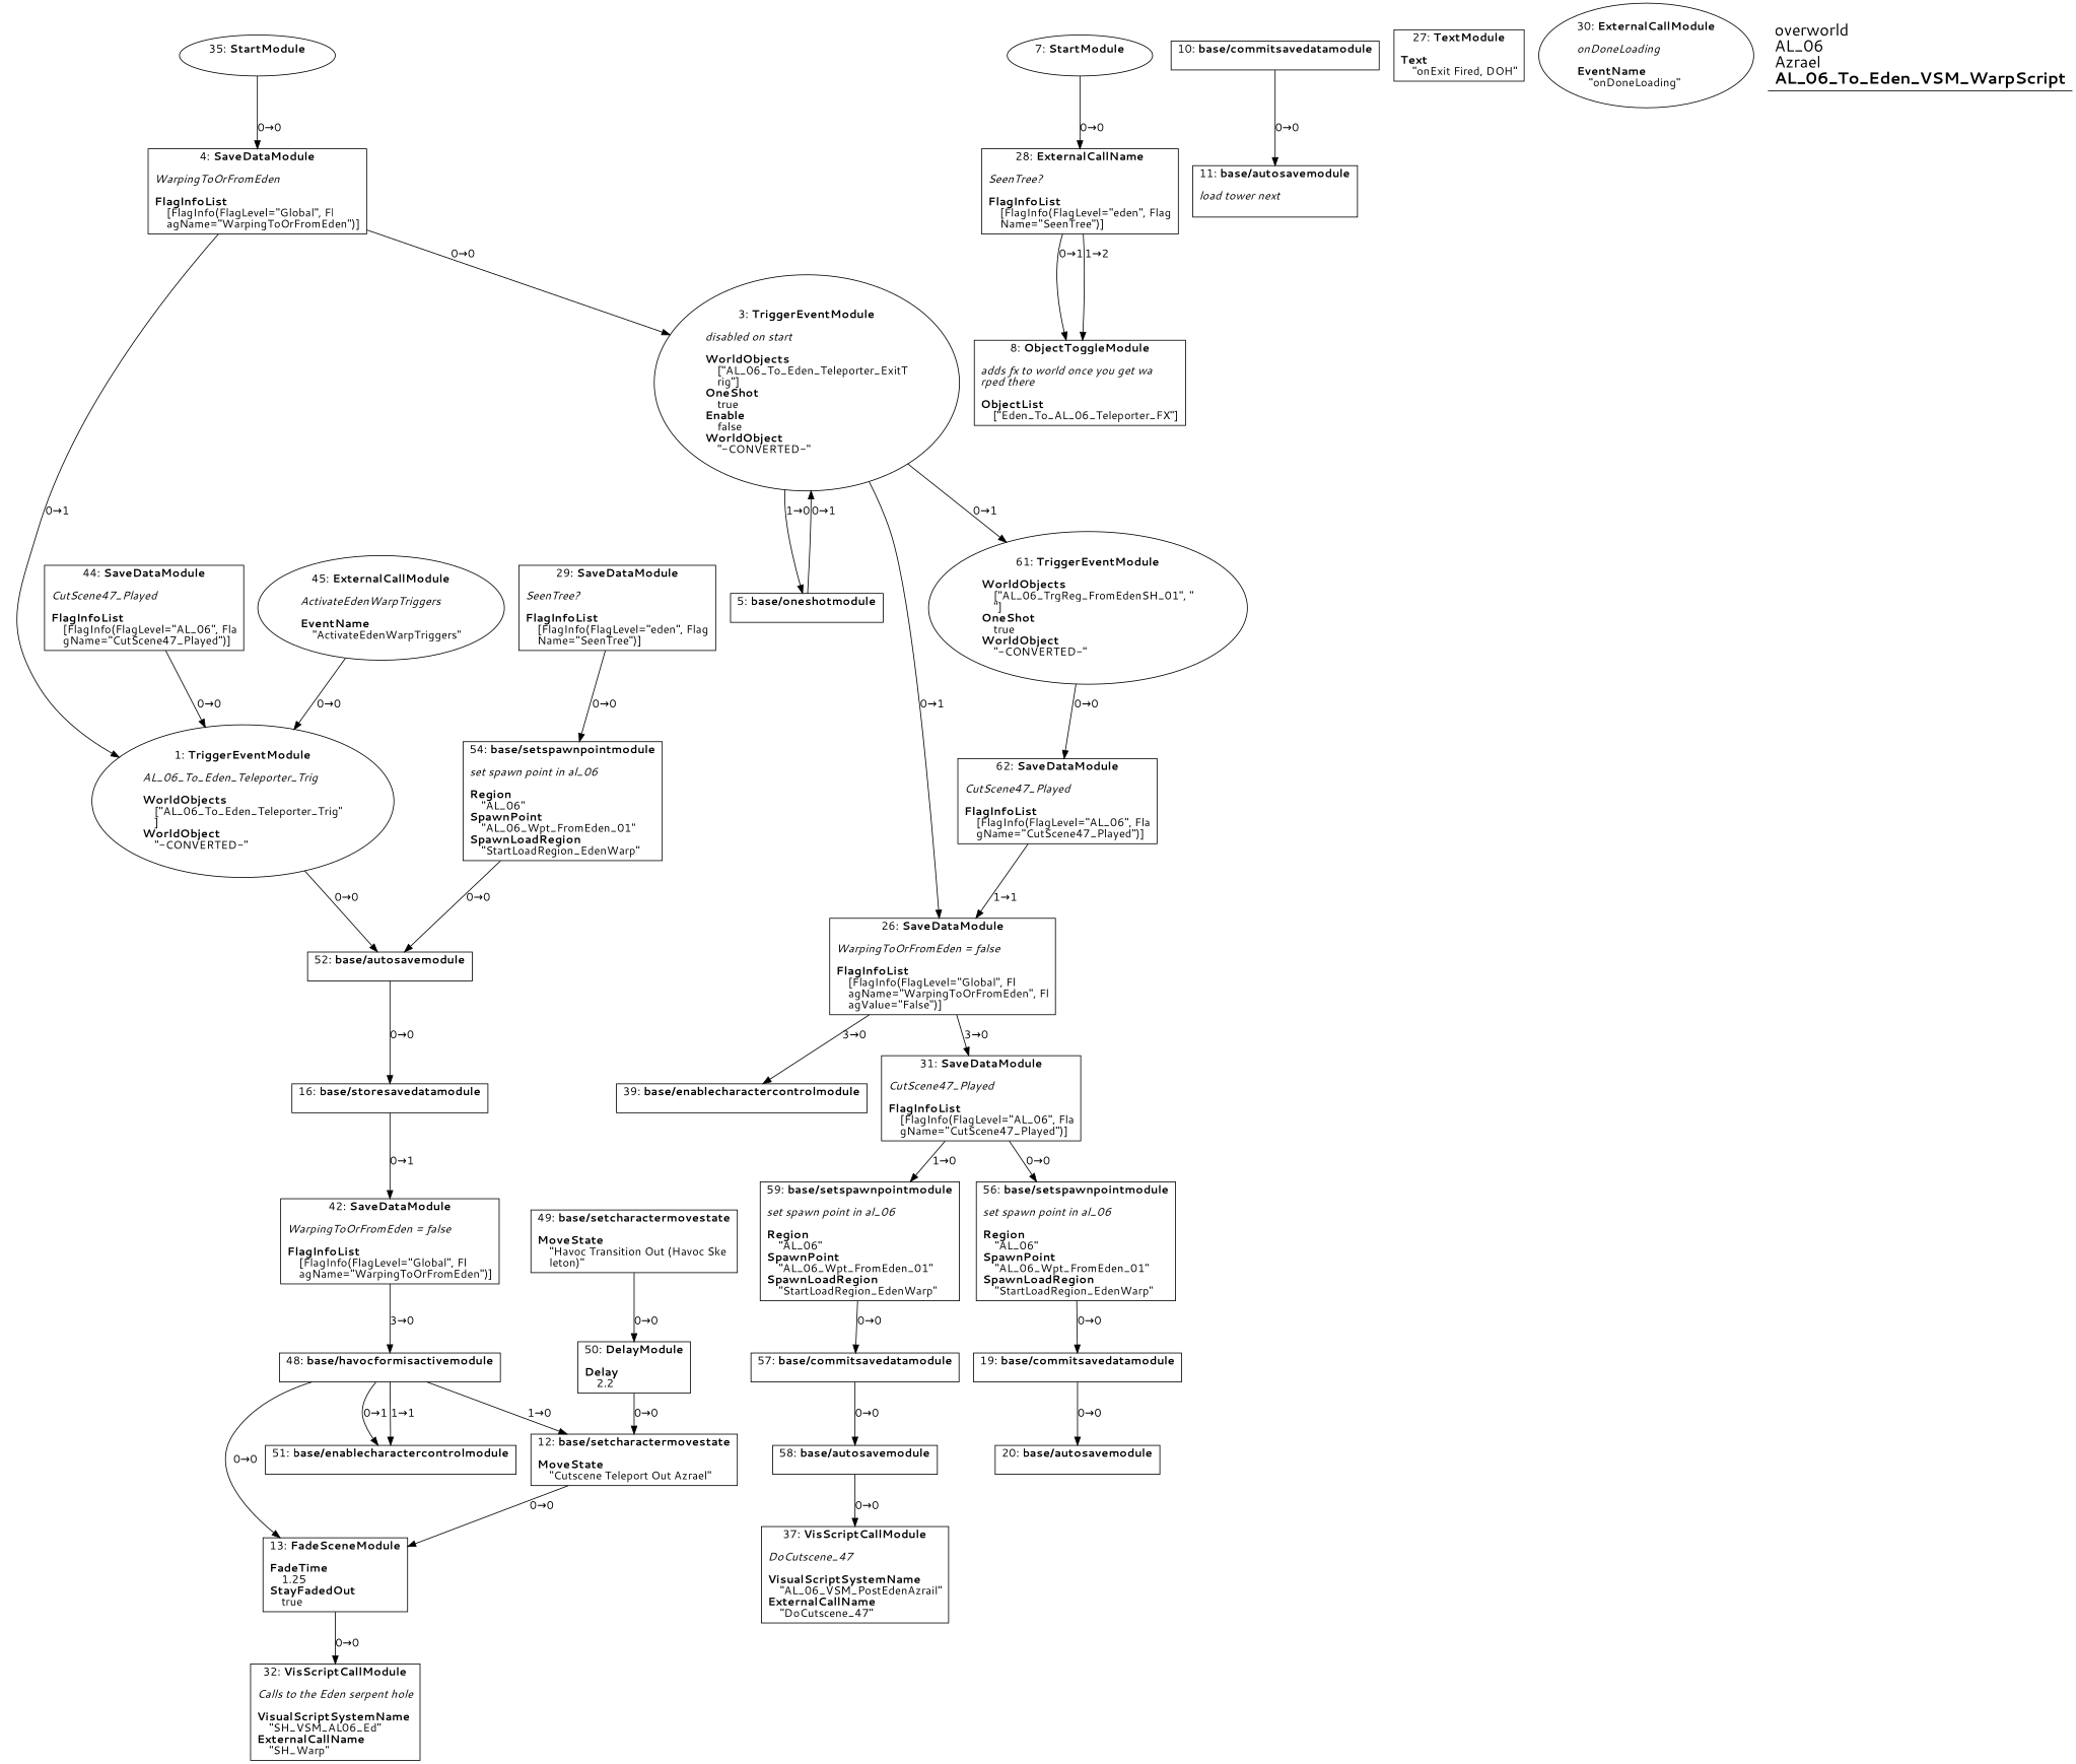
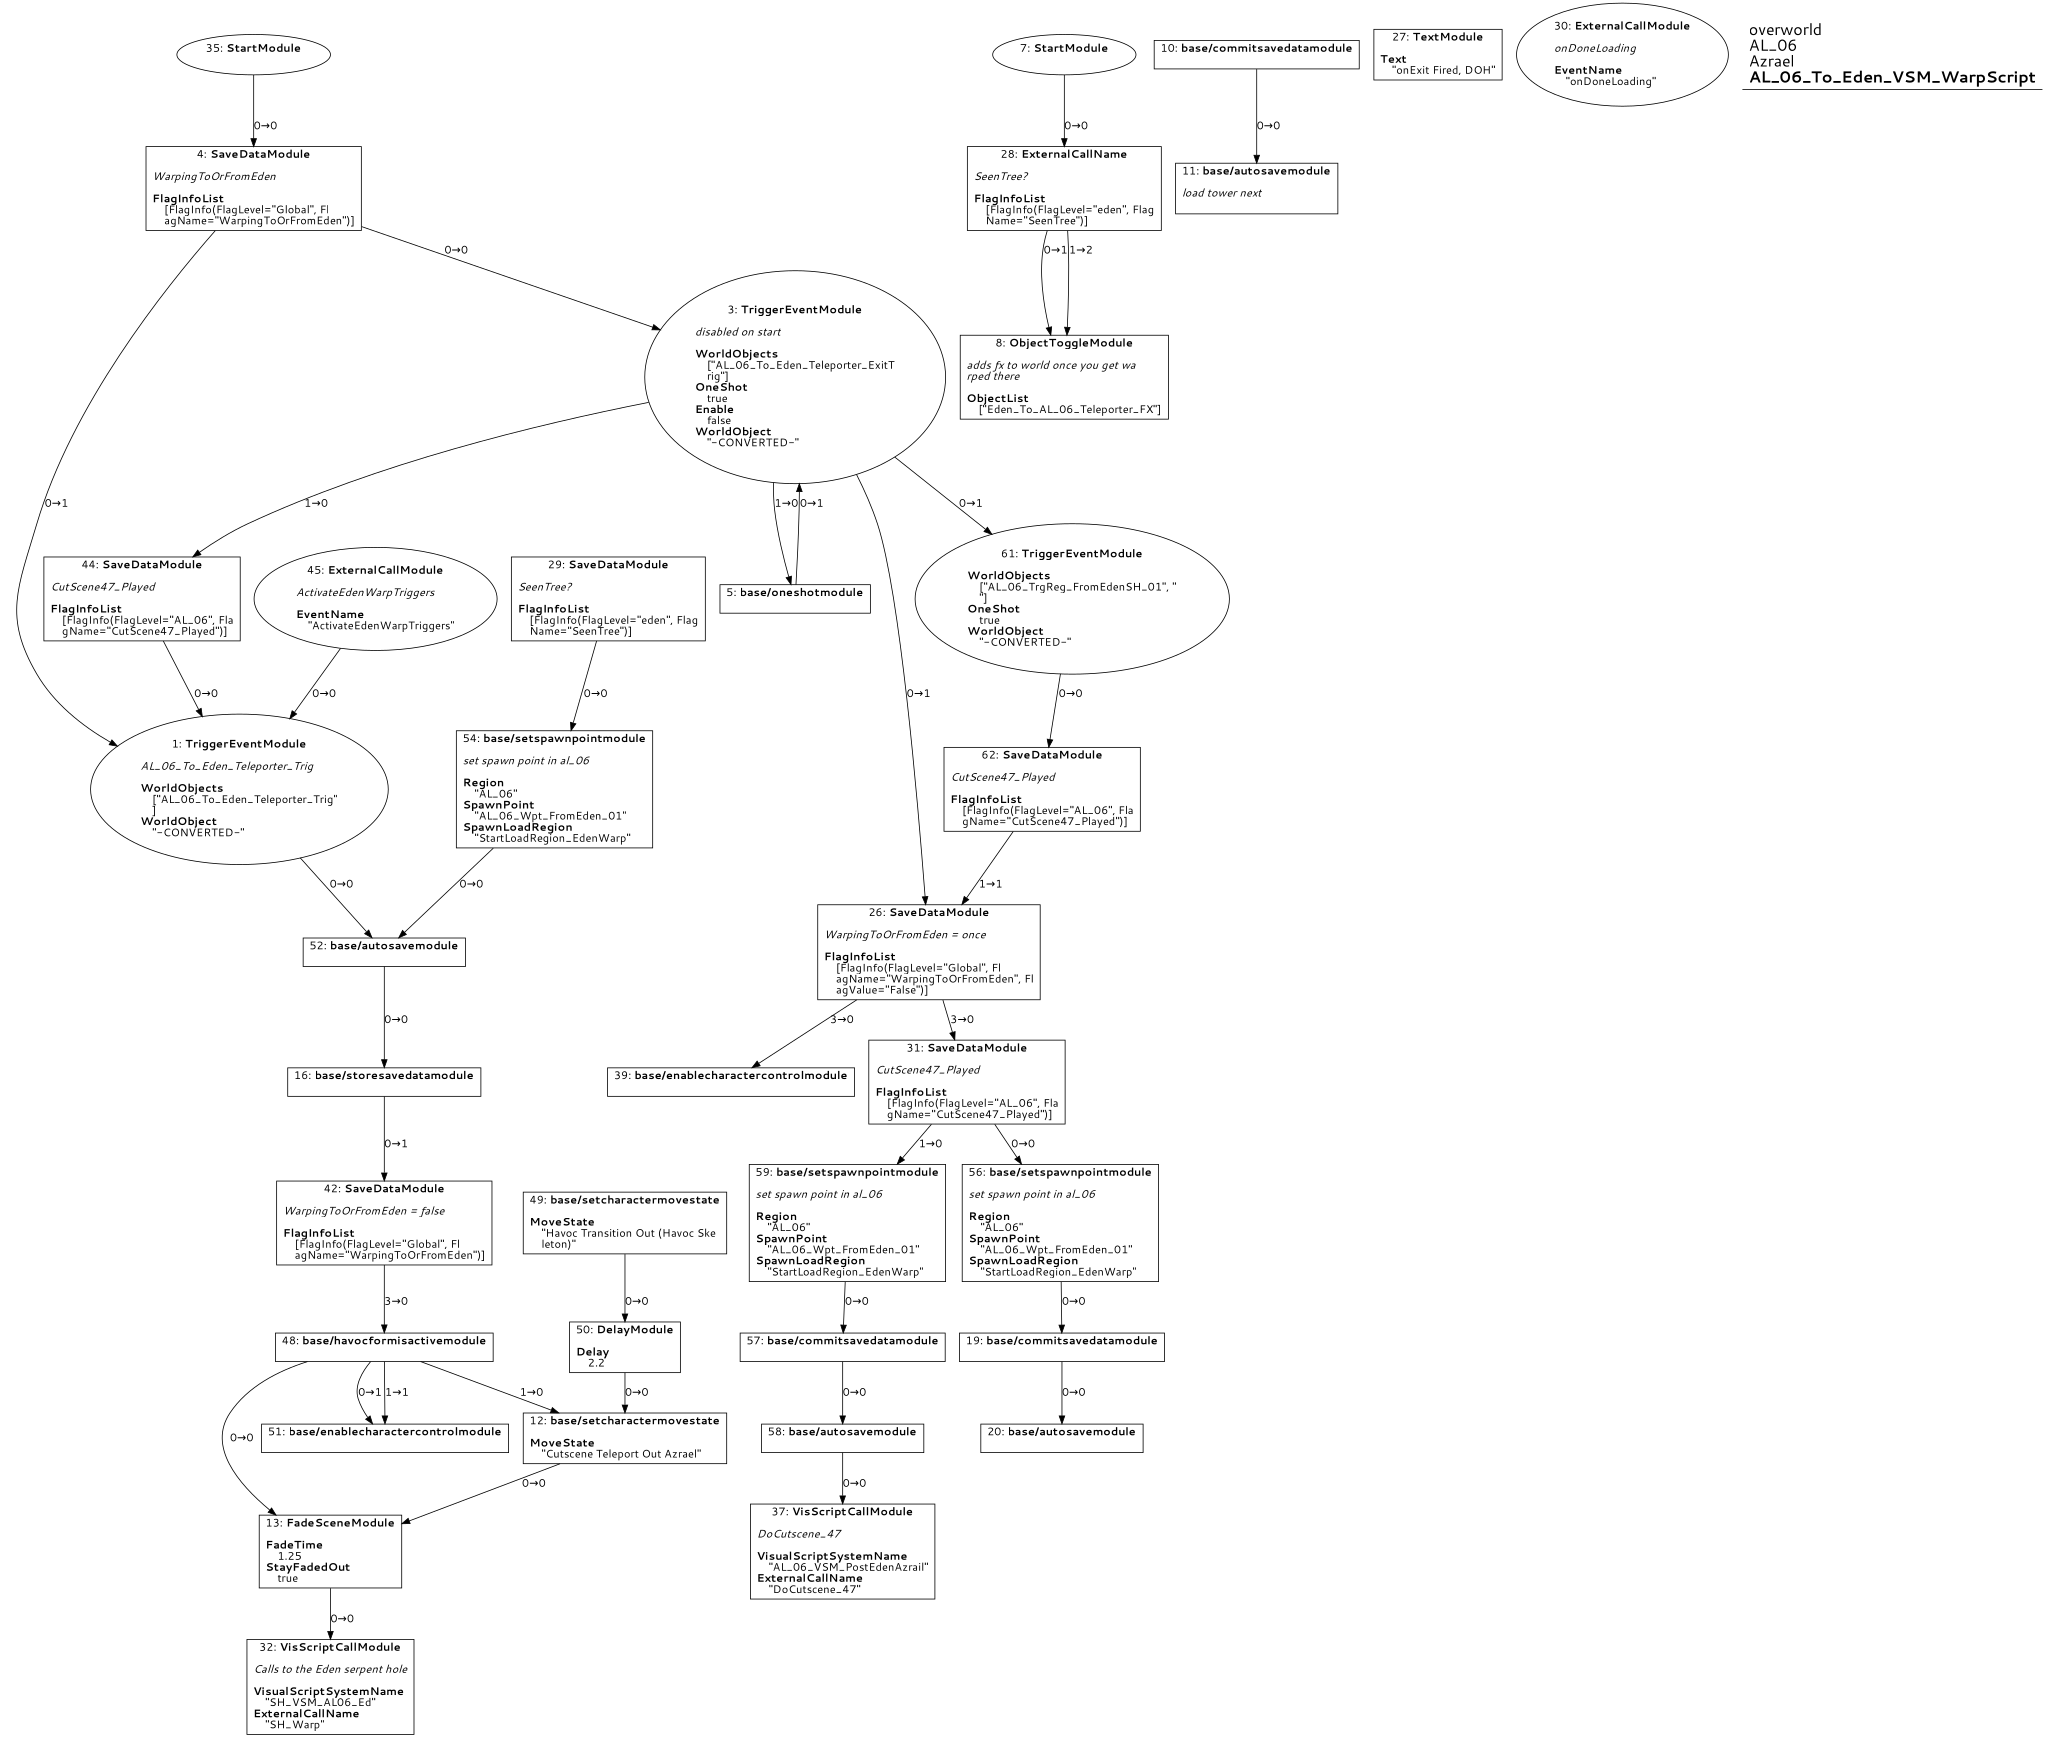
  digraph {
    fontname="Segoe UI"
    splines=spline
    node [fontname="Segoe UI" shape=box]
    edge [fontname="Segoe UI"]
    n1 [label=<1: <b>TriggerEventModule</b><br/><br/><i>AL_06_To_Eden_Teleporter_Trig<br align="left"/></i><br align="left"/><b>WorldObjects</b><br align="left"/>    [&quot;AL_06_To_Eden_Teleporter_Trig&quot;<br align="left"/>    ]<br align="left"/><b>WorldObject</b><br align="left"/>    &quot;-CONVERTED-&quot;<br align="left"/>> shape=oval]
    n2 [label=<52: <b>base/autosavemodule</b><br/><br/>>]
    n3 [label=<29: <b>SaveDataModule</b><br/><br/><i>SeenTree?<br align="left"/></i><br align="left"/><b>FlagInfoList</b><br align="left"/>    [FlagInfo(FlagLevel=&quot;eden&quot;, Flag<br align="left"/>    Name=&quot;SeenTree&quot;)]<br align="left"/>>]
    n4 [label=<54: <b>base/setspawnpointmodule</b><br/><br/><i>set spawn point in al_06<br align="left"/></i><br align="left"/><b>Region</b><br align="left"/>    &quot;AL_06&quot;<br align="left"/><b>SpawnPoint</b><br align="left"/>    &quot;AL_06_Wpt_FromEden_01&quot;<br align="left"/><b>SpawnLoadRegion</b><br align="left"/>    &quot;StartLoadRegion_EdenWarp&quot;<br align="left"/>>]
    n5 [label=<3: <b>TriggerEventModule</b><br/><br/><i>disabled on start<br align="left"/></i><br align="left"/><b>WorldObjects</b><br align="left"/>    [&quot;AL_06_To_Eden_Teleporter_ExitT<br align="left"/>    rig&quot;]<br align="left"/><b>OneShot</b><br align="left"/>    true<br align="left"/><b>Enable</b><br align="left"/>    false<br align="left"/><b>WorldObject</b><br align="left"/>    &quot;-CONVERTED-&quot;<br align="left"/>> shape=oval]
    n6 [label=<5: <b>base/oneshotmodule</b><br/><br/>>]
-   n7 [label=<26: <b>SaveDataModule</b><br/><br/><i>WarpingToOrFromEden = false<br align="left"/></i><br align="left"/><b>FlagInfoList</b><br align="left"/>    [FlagInfo(FlagLevel=&quot;Global&quot;, Fl<br align="left"/>    agName=&quot;WarpingToOrFromEden&quot;, Fl<br align="left"/>    agValue=&quot;False&quot;)]<br align="left"/>>]
+   n7 [label=<26: <b>SaveDataModule</b><br/><br/><i>WarpingToOrFromEden = once<br align="left"/></i><br align="left"/><b>FlagInfoList</b><br align="left"/>    [FlagInfo(FlagLevel=&quot;Global&quot;, Fl<br align="left"/>    agName=&quot;WarpingToOrFromEden&quot;, Fl<br align="left"/>    agValue=&quot;False&quot;)]<br align="left"/>>]
    n8 [label=<44: <b>SaveDataModule</b><br/><br/><i>CutScene47_Played<br align="left"/></i><br align="left"/><b>FlagInfoList</b><br align="left"/>    [FlagInfo(FlagLevel=&quot;AL_06&quot;, Fla<br align="left"/>    gName=&quot;CutScene47_Played&quot;)]<br align="left"/>>]
    n9 [label=<61: <b>TriggerEventModule</b><br/><br/><b>WorldObjects</b><br align="left"/>    [&quot;AL_06_TrgReg_FromEdenSH_01&quot;, &quot;<br align="left"/>    &quot;]<br align="left"/><b>OneShot</b><br align="left"/>    true<br align="left"/><b>WorldObject</b><br align="left"/>    &quot;-CONVERTED-&quot;<br align="left"/>> shape=oval]
    n10 [label=<31: <b>SaveDataModule</b><br/><br/><i>CutScene47_Played<br align="left"/></i><br align="left"/><b>FlagInfoList</b><br align="left"/>    [FlagInfo(FlagLevel=&quot;AL_06&quot;, Fla<br align="left"/>    gName=&quot;CutScene47_Played&quot;)]<br align="left"/>>]
    n11 [label=<39: <b>base/enablecharactercontrolmodule</b><br/><br/>>]
    n12 [label=<62: <b>SaveDataModule</b><br/><br/><i>CutScene47_Played<br align="left"/></i><br align="left"/><b>FlagInfoList</b><br align="left"/>    [FlagInfo(FlagLevel=&quot;AL_06&quot;, Fla<br align="left"/>    gName=&quot;CutScene47_Played&quot;)]<br align="left"/>>]
    n13 [label=<56: <b>base/setspawnpointmodule</b><br/><br/><i>set spawn point in al_06<br align="left"/></i><br align="left"/><b>Region</b><br align="left"/>    &quot;AL_06&quot;<br align="left"/><b>SpawnPoint</b><br align="left"/>    &quot;AL_06_Wpt_FromEden_01&quot;<br align="left"/><b>SpawnLoadRegion</b><br align="left"/>    &quot;StartLoadRegion_EdenWarp&quot;<br align="left"/>>]
    n14 [label=<59: <b>base/setspawnpointmodule</b><br/><br/><i>set spawn point in al_06<br align="left"/></i><br align="left"/><b>Region</b><br align="left"/>    &quot;AL_06&quot;<br align="left"/><b>SpawnPoint</b><br align="left"/>    &quot;AL_06_Wpt_FromEden_01&quot;<br align="left"/><b>SpawnLoadRegion</b><br align="left"/>    &quot;StartLoadRegion_EdenWarp&quot;<br align="left"/>>]
    n15 [label=<4: <b>SaveDataModule</b><br/><br/><i>WarpingToOrFromEden<br align="left"/></i><br align="left"/><b>FlagInfoList</b><br align="left"/>    [FlagInfo(FlagLevel=&quot;Global&quot;, Fl<br align="left"/>    agName=&quot;WarpingToOrFromEden&quot;)]<br align="left"/>>]
    n16 [label=<7: <b>StartModule</b><br/><br/>> shape=oval]
    n17 [label=<28: <b>ExternalCallName</b><br/><br/><i>SeenTree?<br align="left"/></i><br align="left"/><b>FlagInfoList</b><br align="left"/>    [FlagInfo(FlagLevel=&quot;eden&quot;, Flag<br align="left"/>    Name=&quot;SeenTree&quot;)]<br align="left"/>>]
    n18 [label=<8: <b>ObjectToggleModule</b><br/><br/><i>adds fx to world once you get wa<br align="left"/>rped there<br align="left"/></i><br align="left"/><b>ObjectList</b><br align="left"/>    [&quot;Eden_To_AL_06_Teleporter_FX&quot;]<br align="left"/>>]
    n19 [label=<10: <b>base/commitsavedatamodule</b><br/><br/>>]
    n20 [label=<11: <b>base/autosavemodule</b><br/><br/><i>load tower next<br align="left"/></i><br align="left"/>>]
    n21 [label=<12: <b>base/setcharactermovestate</b><br/><br/><b>MoveState</b><br align="left"/>    &quot;Cutscene Teleport Out Azrael&quot;<br align="left"/>>]
    n22 [label=<13: <b>FadeSceneModule</b><br/><br/><b>FadeTime</b><br align="left"/>    1.25<br align="left"/><b>StayFadedOut</b><br align="left"/>    true<br align="left"/>>]
    n23 [label=<32: <b>VisScriptCallModule</b><br/><br/><i>Calls to the Eden serpent hole<br align="left"/></i><br align="left"/><b>VisualScriptSystemName</b><br align="left"/>    &quot;SH_VSM_AL06_Ed&quot;<br align="left"/><b>ExternalCallName</b><br align="left"/>    &quot;SH_Warp&quot;<br align="left"/>>]
    n24 [label=<16: <b>base/storesavedatamodule</b><br/><br/>>]
    n25 [label=<42: <b>SaveDataModule</b><br/><br/><i>WarpingToOrFromEden = false<br align="left"/></i><br align="left"/><b>FlagInfoList</b><br align="left"/>    [FlagInfo(FlagLevel=&quot;Global&quot;, Fl<br align="left"/>    agName=&quot;WarpingToOrFromEden&quot;)]<br align="left"/>>]
    n26 [label=<48: <b>base/havocformisactivemodule</b><br/><br/>>]
    n27 [label=<51: <b>base/enablecharactercontrolmodule</b><br/><br/>>]
    n28 [label=<19: <b>base/commitsavedatamodule</b><br/><br/>>]
    n29 [label=<20: <b>base/autosavemodule</b><br/><br/>>]
    n30 [label=<57: <b>base/commitsavedatamodule</b><br/><br/>>]
    n31 [label=<27: <b>TextModule</b><br/><br/><b>Text</b><br align="left"/>    &quot;onExit Fired, DOH&quot;<br align="left"/>>]
    n32 [label=<30: <b>ExternalCallModule</b><br/><br/><i>onDoneLoading<br align="left"/></i><br align="left"/><b>EventName</b><br align="left"/>    &quot;onDoneLoading&quot;<br align="left"/>> shape=oval]
    n33 [label=<58: <b>base/autosavemodule</b><br/><br/>>]
    n34 [label=<35: <b>StartModule</b><br/><br/>> shape=oval]
    n35 [label=<37: <b>VisScriptCallModule</b><br/><br/><i>DoCutscene_47<br align="left"/></i><br align="left"/><b>VisualScriptSystemName</b><br align="left"/>    &quot;AL_06_VSM_PostEdenAzrail&quot;<br align="left"/><b>ExternalCallName</b><br align="left"/>    &quot;DoCutscene_47&quot;<br align="left"/>>]
    n36 [label=<49: <b>base/setcharactermovestate</b><br/><br/><b>MoveState</b><br align="left"/>    &quot;Havoc Transition Out (Havoc Ske<br align="left"/>    leton)&quot;<br align="left"/>>]
    n37 [label=<50: <b>DelayModule</b><br/><br/><b>Delay</b><br align="left"/>    2.2<br align="left"/>>]
    n38 [label=<45: <b>ExternalCallModule</b><br/><br/><i>ActivateEdenWarpTriggers<br align="left"/></i><br align="left"/><b>EventName</b><br align="left"/>    &quot;ActivateEdenWarpTriggers&quot;<br align="left"/>> shape=oval]
    n39 [label=<<font point-size="20">overworld<br align="left"/>AL_06<br align="left"/>Azrael<br align="left"/><b>AL_06_To_Eden_VSM_WarpScript</b><br align="left"/></font>> shape=underline]
    n1 -> n2 [label="0→0"]
    n2 -> n24 [label="0→0"]
    n3 -> n4 [label="0→0"]
    n4 -> n2 [label="0→0"]
    n5 -> n6 [label="1→0"]
    n5 -> n7 [label="0→1"]
+   n5 -> n8 [label="1→0"]
    n5 -> n9 [label="0→1"]
    n6 -> n5 [label="0→1"]
    n7 -> n10 [label="3→0"]
    n7 -> n11 [label="3→0"]
    n8 -> n1 [label="0→0"]
    n9 -> n12 [label="0→0"]
    n10 -> n13 [label="0→0"]
    n10 -> n14 [label="1→0"]
    n12 -> n7 [label="1→1"]
    n13 -> n28 [label="0→0"]
    n14 -> n30 [label="0→0"]
    n15 -> n1 [label="0→1"]
    n15 -> n5 [label="0→0"]
    n16 -> n17 [label="0→0"]
    n17 -> n18 [label="0→1"]
    n17 -> n18 [label="1→2"]
    n19 -> n20 [label="0→0"]
    n21 -> n22 [label="0→0"]
    n22 -> n23 [label="0→0"]
    n24 -> n25 [label="0→1"]
    n25 -> n26 [label="3→0"]
    n26 -> n21 [label="1→0"]
    n26 -> n22 [label="0→0"]
    n26 -> n27 [label="0→1"]
    n26 -> n27 [label="1→1"]
    n28 -> n29 [label="0→0"]
    n30 -> n33 [label="0→0"]
    n33 -> n35 [label="0→0"]
    n34 -> n15 [label="0→0"]
    n36 -> n37 [label="0→0"]
    n37 -> n21 [label="0→0"]
    n38 -> n1 [label="0→0"]
  }
